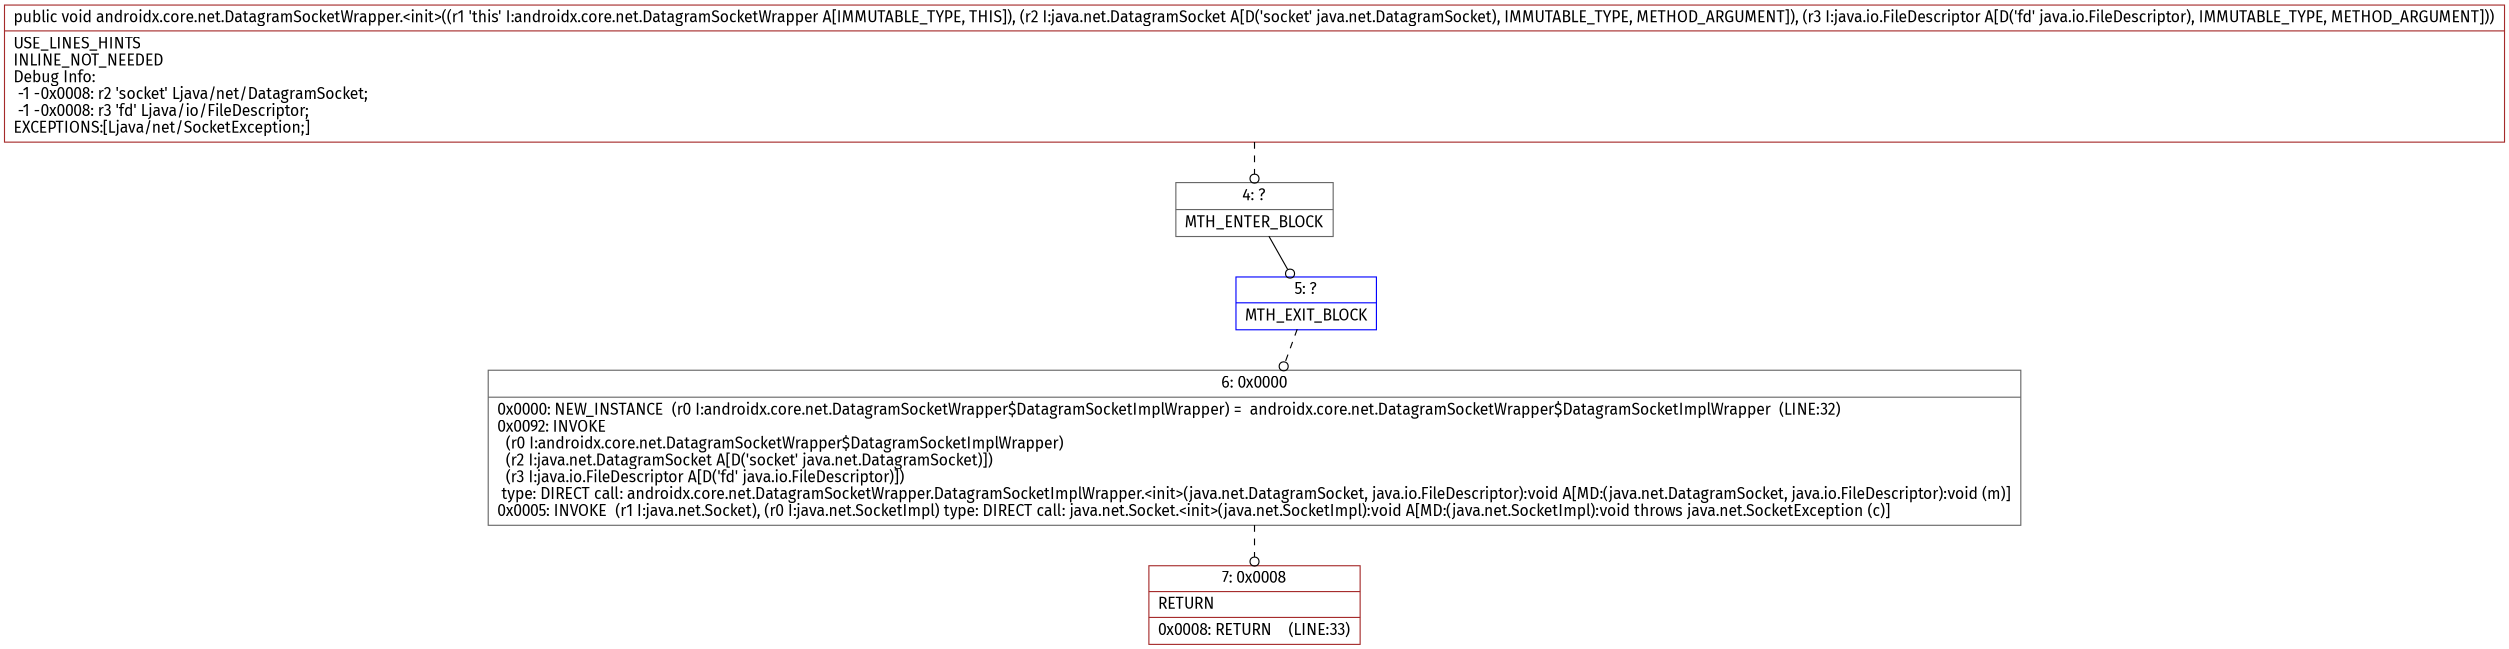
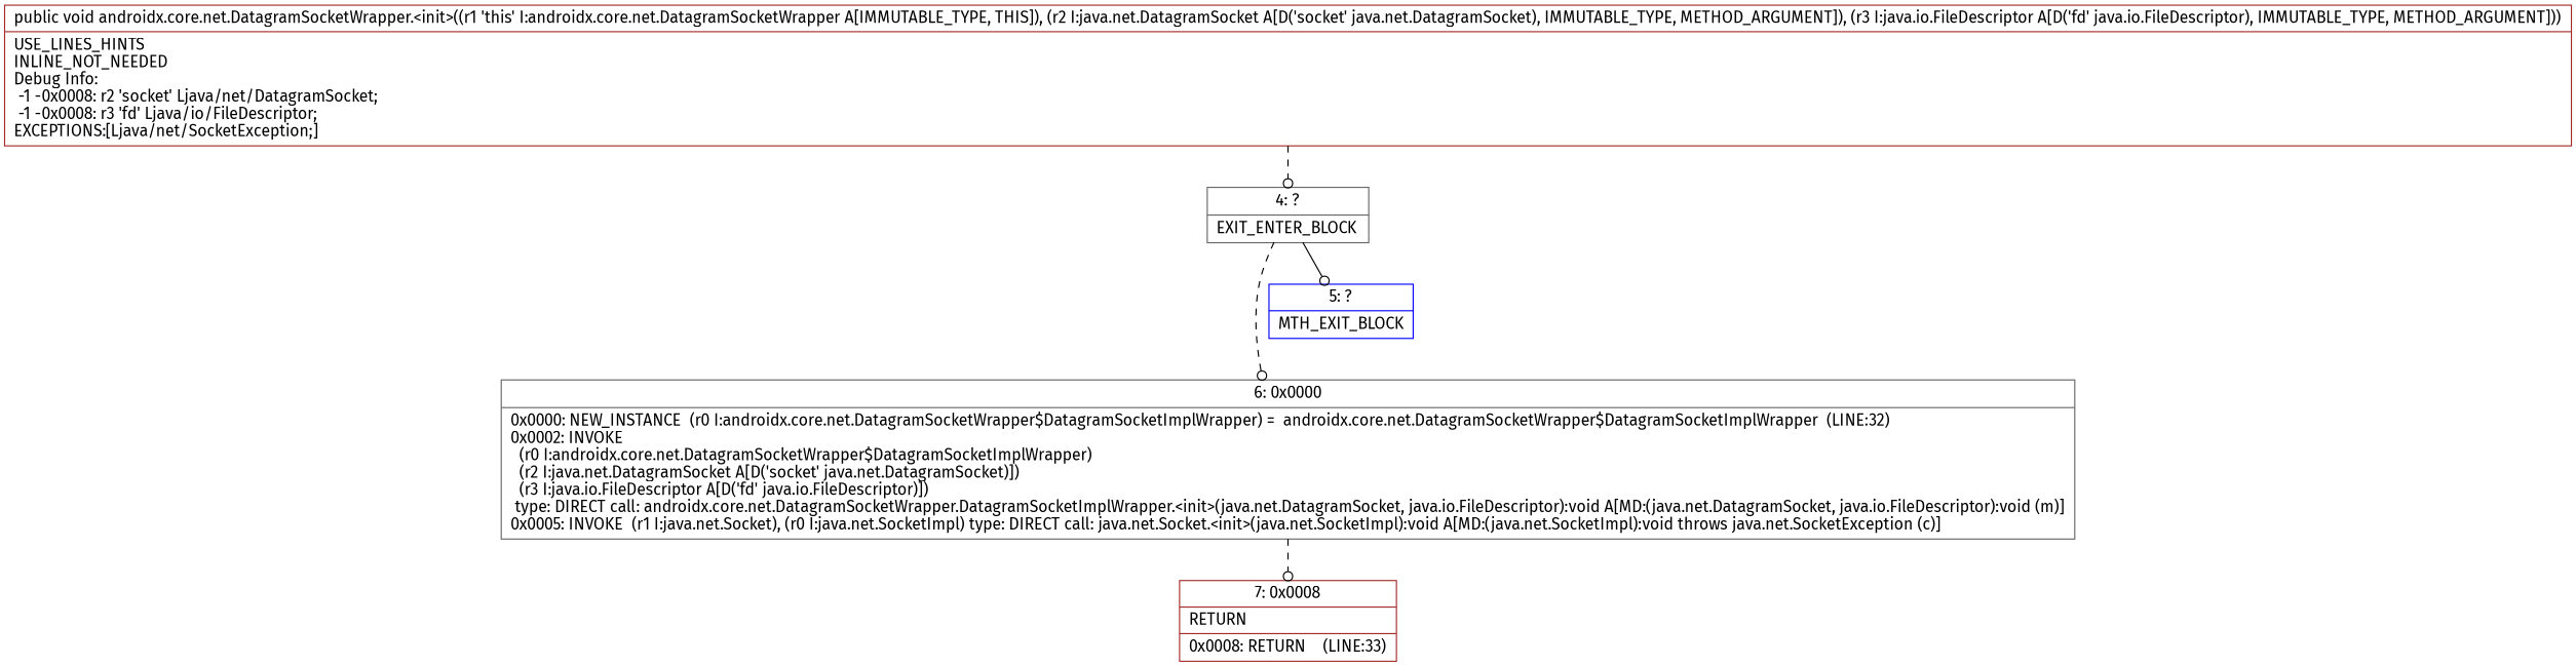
  digraph {
    fontname="Fira Sans"
    node [color=gray40 fontname="Fira Sans" shape=record]
    edge [arrowhead=odot fontname="Fira Sans" style=dashed]
-   n1 [label="{4\:\ ?|MTH_ENTER_BLOCK\l}"]
-   n2 [label="{6\:\ 0x0000|0x0000: NEW_INSTANCE  (r0 I:androidx.core.net.DatagramSocketWrapper$DatagramSocketImplWrapper) =  androidx.core.net.DatagramSocketWrapper$DatagramSocketImplWrapper  (LINE:32)\l0x0092: INVOKE  \l  (r0 I:androidx.core.net.DatagramSocketWrapper$DatagramSocketImplWrapper)\l  (r2 I:java.net.DatagramSocket A[D('socket' java.net.DatagramSocket)])\l  (r3 I:java.io.FileDescriptor A[D('fd' java.io.FileDescriptor)])\l type: DIRECT call: androidx.core.net.DatagramSocketWrapper.DatagramSocketImplWrapper.\<init\>(java.net.DatagramSocket, java.io.FileDescriptor):void A[MD:(java.net.DatagramSocket, java.io.FileDescriptor):void (m)]\l0x0005: INVOKE  (r1 I:java.net.Socket), (r0 I:java.net.SocketImpl) type: DIRECT call: java.net.Socket.\<init\>(java.net.SocketImpl):void A[MD:(java.net.SocketImpl):void throws java.net.SocketException (c)]\l}"]
+   n1 [label="{4\:\ ?|EXIT_ENTER_BLOCK\l}"]
+   n2 [label="{6\:\ 0x0000|0x0000: NEW_INSTANCE  (r0 I:androidx.core.net.DatagramSocketWrapper$DatagramSocketImplWrapper) =  androidx.core.net.DatagramSocketWrapper$DatagramSocketImplWrapper  (LINE:32)\l0x0002: INVOKE  \l  (r0 I:androidx.core.net.DatagramSocketWrapper$DatagramSocketImplWrapper)\l  (r2 I:java.net.DatagramSocket A[D('socket' java.net.DatagramSocket)])\l  (r3 I:java.io.FileDescriptor A[D('fd' java.io.FileDescriptor)])\l type: DIRECT call: androidx.core.net.DatagramSocketWrapper.DatagramSocketImplWrapper.\<init\>(java.net.DatagramSocket, java.io.FileDescriptor):void A[MD:(java.net.DatagramSocket, java.io.FileDescriptor):void (m)]\l0x0005: INVOKE  (r1 I:java.net.Socket), (r0 I:java.net.SocketImpl) type: DIRECT call: java.net.Socket.\<init\>(java.net.SocketImpl):void A[MD:(java.net.SocketImpl):void throws java.net.SocketException (c)]\l}"]
    n3 [color=blue label="{5\:\ ?|MTH_EXIT_BLOCK\l}"]
    n4 [color=brown label="{7\:\ 0x0008|RETURN\l|0x0008: RETURN    (LINE:33)\l}"]
    n5 [color=brown label="{public void androidx.core.net.DatagramSocketWrapper.\<init\>((r1 'this' I:androidx.core.net.DatagramSocketWrapper A[IMMUTABLE_TYPE, THIS]), (r2 I:java.net.DatagramSocket A[D('socket' java.net.DatagramSocket), IMMUTABLE_TYPE, METHOD_ARGUMENT]), (r3 I:java.io.FileDescriptor A[D('fd' java.io.FileDescriptor), IMMUTABLE_TYPE, METHOD_ARGUMENT]))  | USE_LINES_HINTS\lINLINE_NOT_NEEDED\lDebug Info:\l  \-1 \-0x0008: r2 'socket' Ljava\/net\/DatagramSocket;\l  \-1 \-0x0008: r3 'fd' Ljava\/io\/FileDescriptor;\lEXCEPTIONS:[Ljava\/net\/SocketException;]\l}"]
-   n3 -> n2
+   n1 -> n2
    n1 -> n3 [style=solid]
    n2 -> n4
    n5 -> n1
  }
